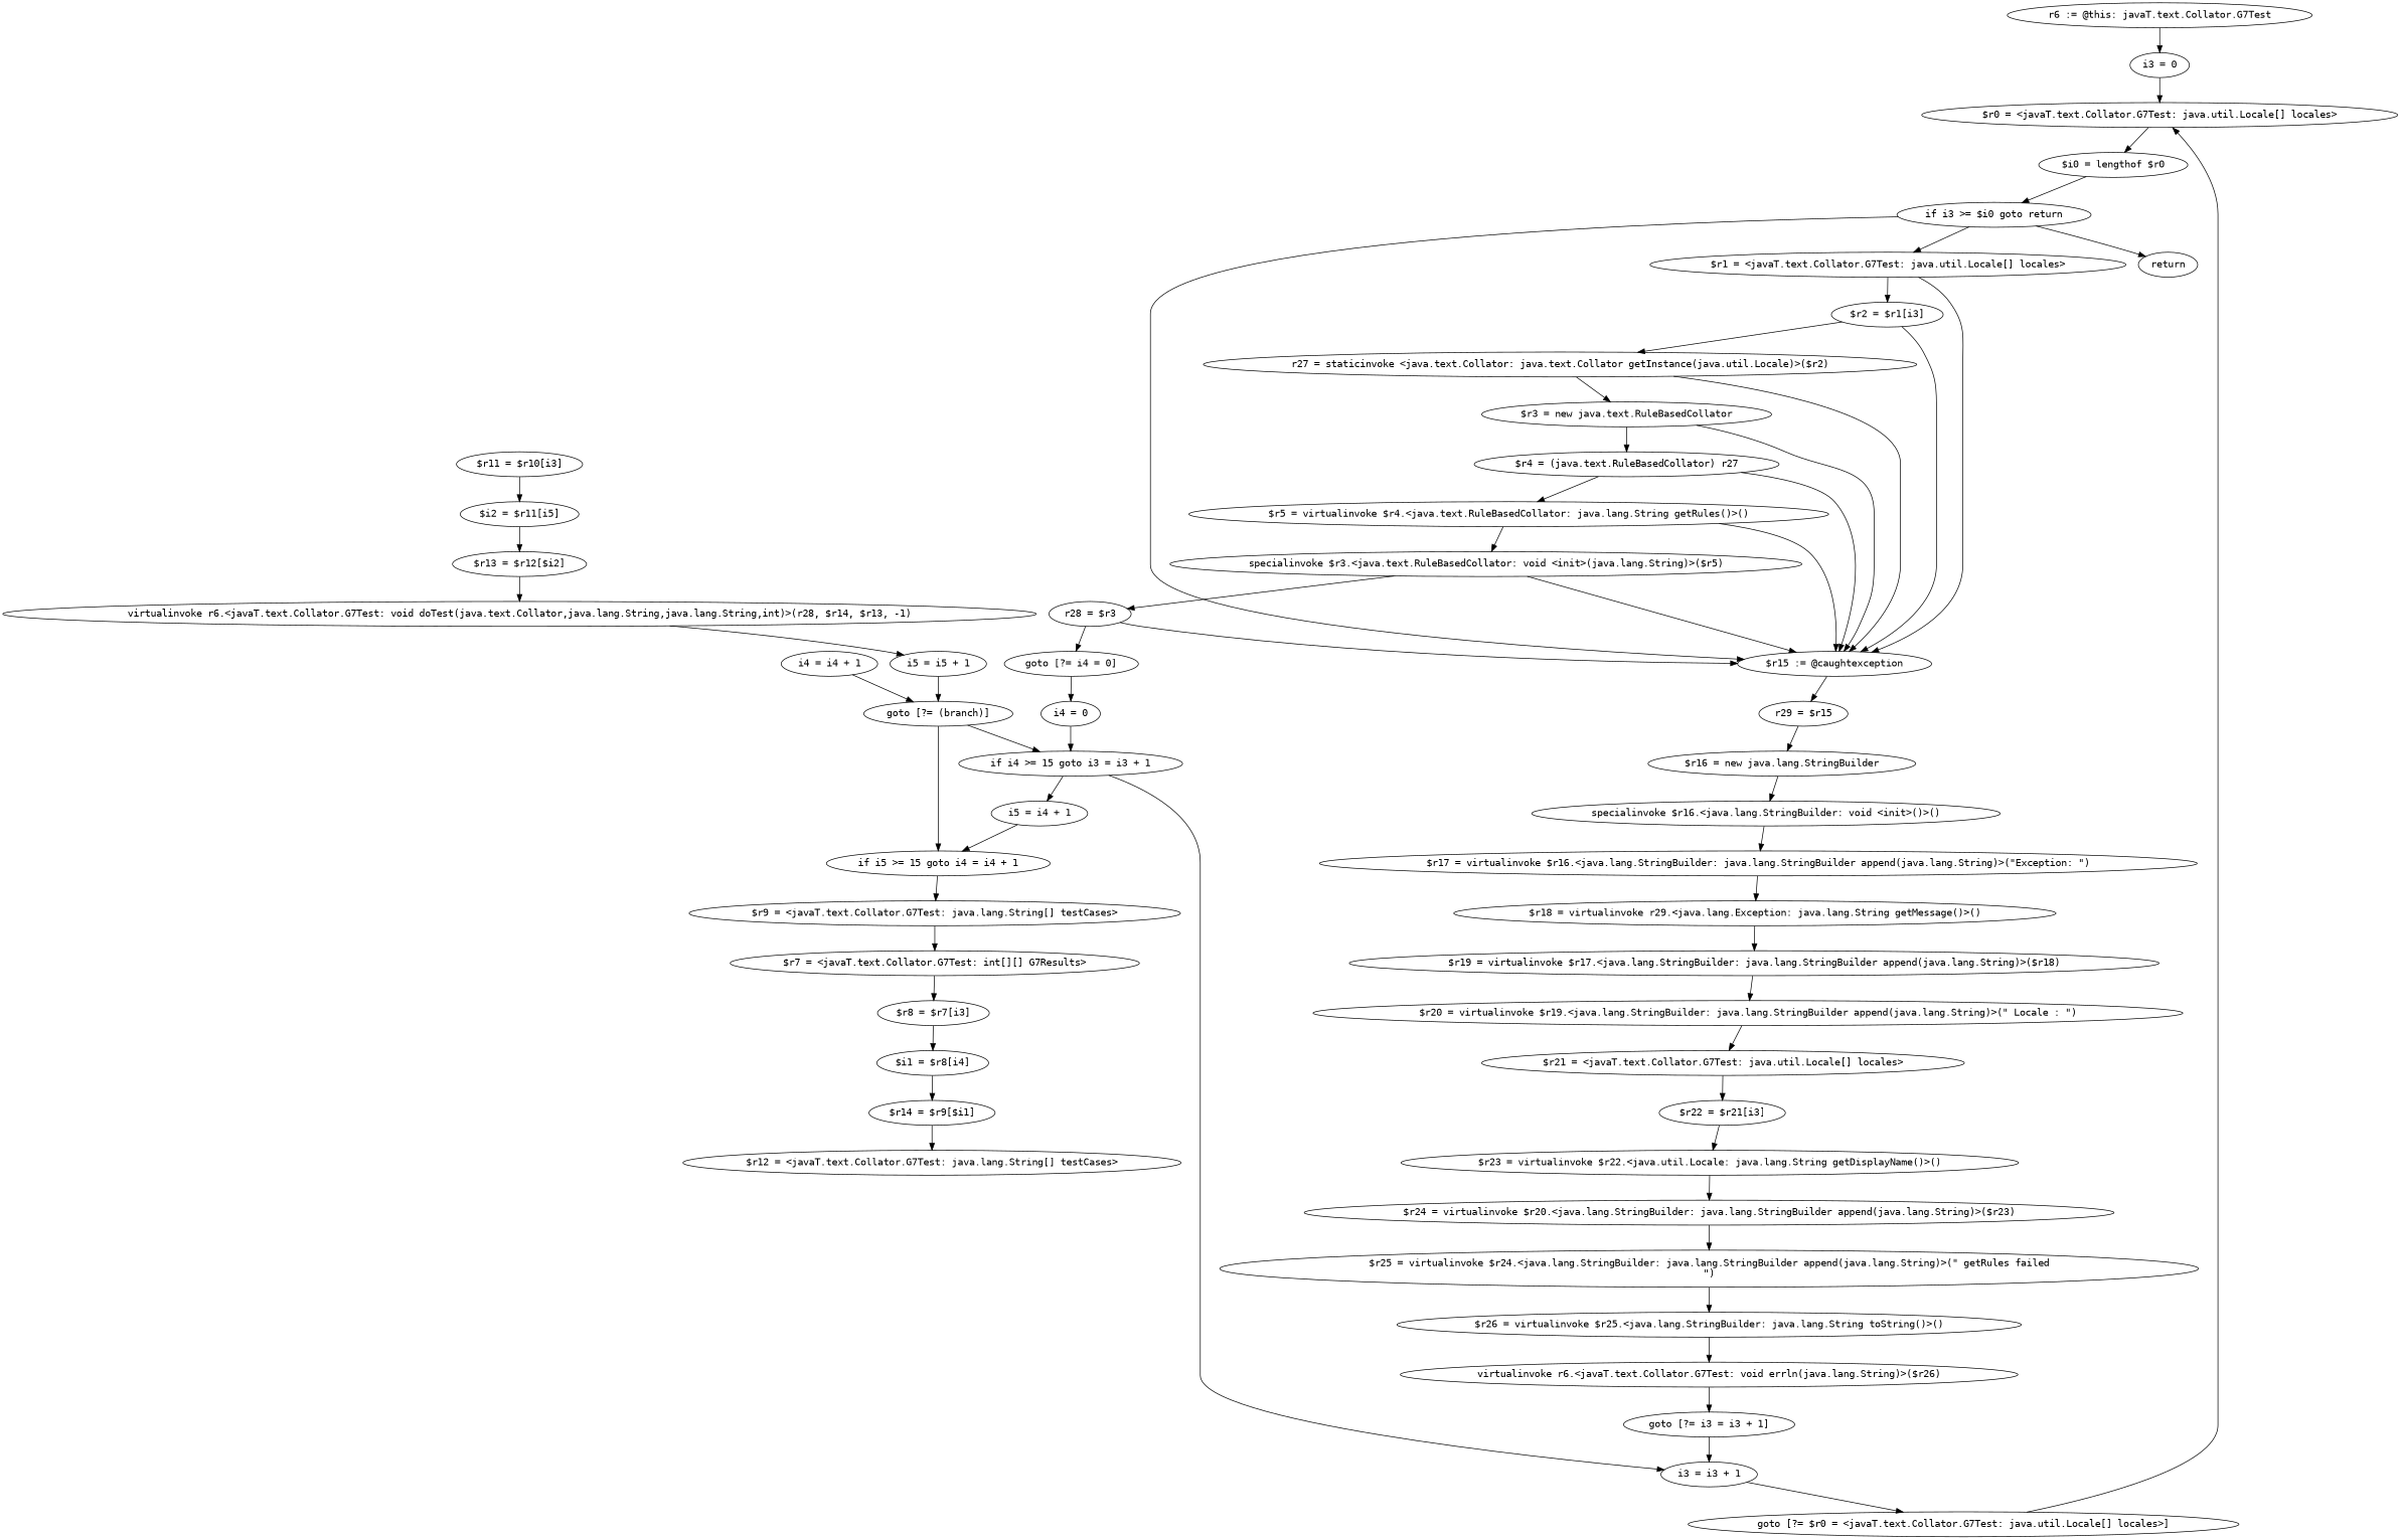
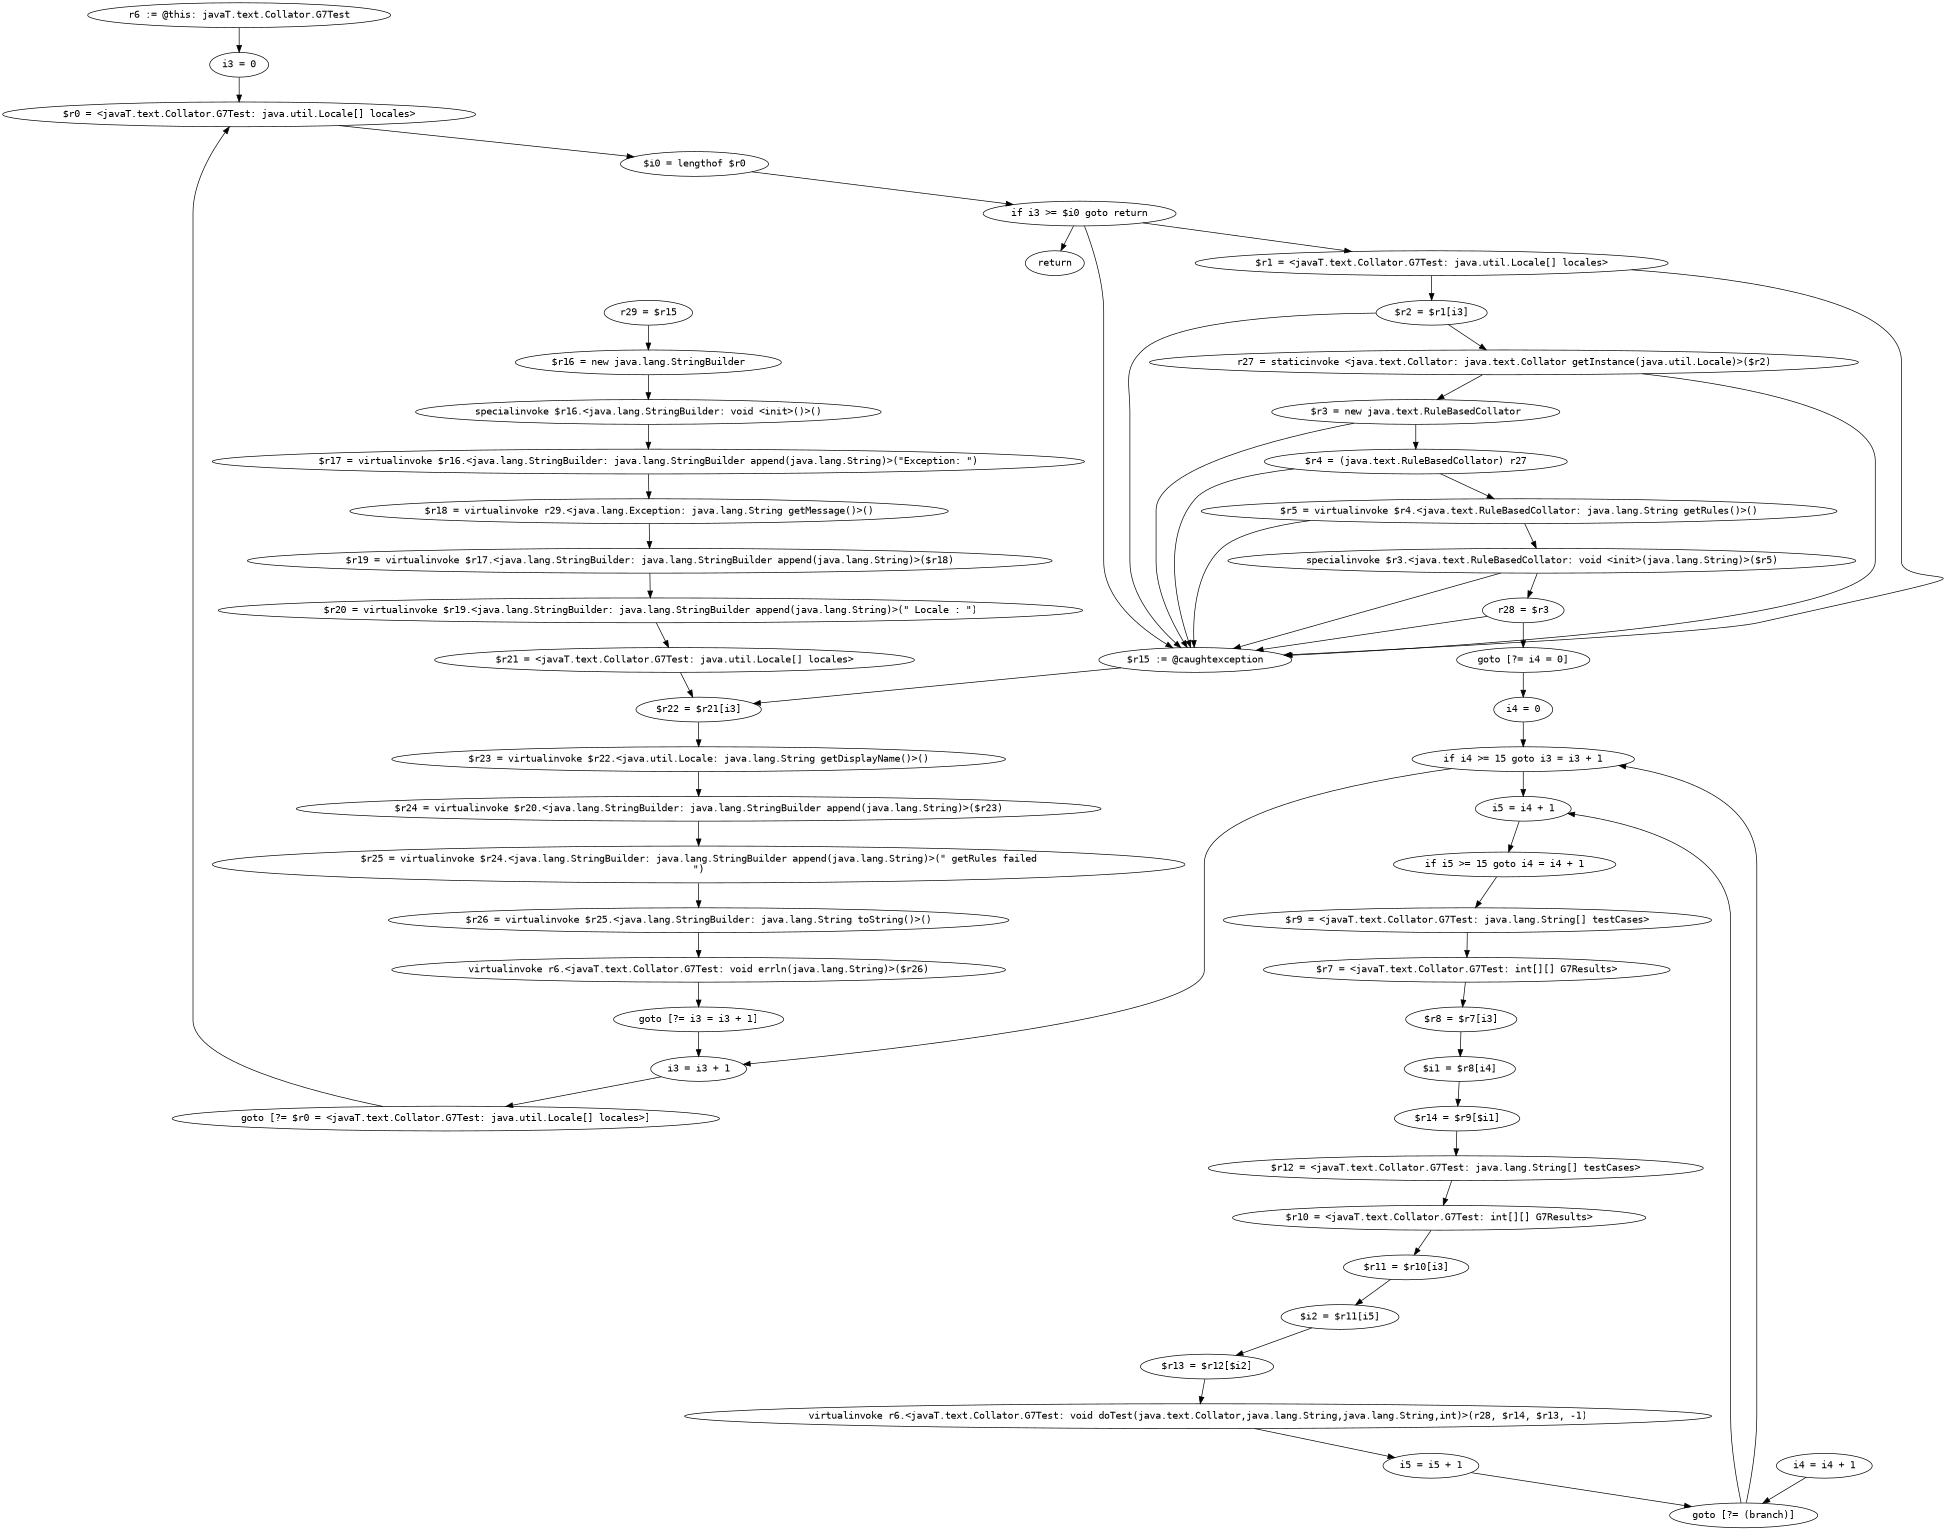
  digraph {
    fontname="DejaVu Sans Mono"
    node [fontname="DejaVu Sans Mono"]
    edge [fontname="DejaVu Sans Mono"]
    "r6 := @this: javaT.text.Collator.G7Test"
    "i3 = 0"
    "$r0 = <javaT.text.Collator.G7Test: java.util.Locale[] locales>"
    "$i0 = lengthof $r0"
    "if i3 >= $i0 goto return"
    "$r1 = <javaT.text.Collator.G7Test: java.util.Locale[] locales>"
    "$r15 := @caughtexception"
    return
    "$r2 = $r1[i3]"
    "r29 = $r15"
    "r27 = staticinvoke <java.text.Collator: java.text.Collator getInstance(java.util.Locale)>($r2)"
    "$r3 = new java.text.RuleBasedCollator"
    "$r4 = (java.text.RuleBasedCollator) r27"
    "$r5 = virtualinvoke $r4.<java.text.RuleBasedCollator: java.lang.String getRules()>()"
    "specialinvoke $r3.<java.text.RuleBasedCollator: void <init>(java.lang.String)>($r5)"
    "r28 = $r3"
    "goto [?= i4 = 0]"
    "i4 = 0"
    "if i4 >= 15 goto i3 = i3 + 1"
    "$r16 = new java.lang.StringBuilder"
    "specialinvoke $r16.<java.lang.StringBuilder: void <init>()>()"
    "$r17 = virtualinvoke $r16.<java.lang.StringBuilder: java.lang.StringBuilder append(java.lang.String)>(\"Exception: \")"
    "$r18 = virtualinvoke r29.<java.lang.Exception: java.lang.String getMessage()>()"
    "$r19 = virtualinvoke $r17.<java.lang.StringBuilder: java.lang.StringBuilder append(java.lang.String)>($r18)"
    "$r20 = virtualinvoke $r19.<java.lang.StringBuilder: java.lang.StringBuilder append(java.lang.String)>(\" Locale : \")"
    "$r21 = <javaT.text.Collator.G7Test: java.util.Locale[] locales>"
    "$r22 = $r21[i3]"
    "$r23 = virtualinvoke $r22.<java.util.Locale: java.lang.String getDisplayName()>()"
    "$r24 = virtualinvoke $r20.<java.lang.StringBuilder: java.lang.StringBuilder append(java.lang.String)>($r23)"
    "$r25 = virtualinvoke $r24.<java.lang.StringBuilder: java.lang.StringBuilder append(java.lang.String)>(\" getRules failed\n\")"
    "$r26 = virtualinvoke $r25.<java.lang.StringBuilder: java.lang.String toString()>()"
    "virtualinvoke r6.<javaT.text.Collator.G7Test: void errln(java.lang.String)>($r26)"
    "goto [?= i3 = i3 + 1]"
    "i3 = i3 + 1"
    "goto [?= $r0 = <javaT.text.Collator.G7Test: java.util.Locale[] locales>]"
    "i5 = i4 + 1"
    "if i5 >= 15 goto i4 = i4 + 1"
    "$r9 = <javaT.text.Collator.G7Test: java.lang.String[] testCases>"
    "$r7 = <javaT.text.Collator.G7Test: int[][] G7Results>"
    "i4 = i4 + 1"
    "goto [?= (branch)]"
    "$r8 = $r7[i3]"
    "$i1 = $r8[i4]"
    "$r14 = $r9[$i1]"
    "$r12 = <javaT.text.Collator.G7Test: java.lang.String[] testCases>"
+   "$r10 = <javaT.text.Collator.G7Test: int[][] G7Results>"
    "$r11 = $r10[i3]"
    "$i2 = $r11[i5]"
    "$r13 = $r12[$i2]"
    "virtualinvoke r6.<javaT.text.Collator.G7Test: void doTest(java.text.Collator,java.lang.String,java.lang.String,int)>(r28, $r14, $r13, -1)"
    "i5 = i5 + 1"
    "r6 := @this: javaT.text.Collator.G7Test" -> "i3 = 0"
    "i3 = 0" -> "$r0 = <javaT.text.Collator.G7Test: java.util.Locale[] locales>"
    "$r0 = <javaT.text.Collator.G7Test: java.util.Locale[] locales>" -> "$i0 = lengthof $r0"
    "$i0 = lengthof $r0" -> "if i3 >= $i0 goto return"
    "if i3 >= $i0 goto return" -> "$r1 = <javaT.text.Collator.G7Test: java.util.Locale[] locales>"
    "if i3 >= $i0 goto return" -> "$r15 := @caughtexception"
    "if i3 >= $i0 goto return" -> return
    "$r1 = <javaT.text.Collator.G7Test: java.util.Locale[] locales>" -> "$r15 := @caughtexception"
    "$r1 = <javaT.text.Collator.G7Test: java.util.Locale[] locales>" -> "$r2 = $r1[i3]"
-   "$r15 := @caughtexception" -> "r29 = $r15"
+   "$r15 := @caughtexception" -> "$r22 = $r21[i3]"
    "$r2 = $r1[i3]" -> "$r15 := @caughtexception"
    "$r2 = $r1[i3]" -> "r27 = staticinvoke <java.text.Collator: java.text.Collator getInstance(java.util.Locale)>($r2)"
    "r29 = $r15" -> "$r16 = new java.lang.StringBuilder"
    "r27 = staticinvoke <java.text.Collator: java.text.Collator getInstance(java.util.Locale)>($r2)" -> "$r15 := @caughtexception"
    "r27 = staticinvoke <java.text.Collator: java.text.Collator getInstance(java.util.Locale)>($r2)" -> "$r3 = new java.text.RuleBasedCollator"
    "$r3 = new java.text.RuleBasedCollator" -> "$r15 := @caughtexception"
    "$r3 = new java.text.RuleBasedCollator" -> "$r4 = (java.text.RuleBasedCollator) r27"
    "$r4 = (java.text.RuleBasedCollator) r27" -> "$r15 := @caughtexception"
    "$r4 = (java.text.RuleBasedCollator) r27" -> "$r5 = virtualinvoke $r4.<java.text.RuleBasedCollator: java.lang.String getRules()>()"
    "$r5 = virtualinvoke $r4.<java.text.RuleBasedCollator: java.lang.String getRules()>()" -> "$r15 := @caughtexception"
    "$r5 = virtualinvoke $r4.<java.text.RuleBasedCollator: java.lang.String getRules()>()" -> "specialinvoke $r3.<java.text.RuleBasedCollator: void <init>(java.lang.String)>($r5)"
    "specialinvoke $r3.<java.text.RuleBasedCollator: void <init>(java.lang.String)>($r5)" -> "$r15 := @caughtexception"
    "specialinvoke $r3.<java.text.RuleBasedCollator: void <init>(java.lang.String)>($r5)" -> "r28 = $r3"
    "r28 = $r3" -> "$r15 := @caughtexception"
    "r28 = $r3" -> "goto [?= i4 = 0]"
    "goto [?= i4 = 0]" -> "i4 = 0"
    "i4 = 0" -> "if i4 >= 15 goto i3 = i3 + 1"
    "if i4 >= 15 goto i3 = i3 + 1" -> "i3 = i3 + 1"
    "if i4 >= 15 goto i3 = i3 + 1" -> "i5 = i4 + 1"
    "$r16 = new java.lang.StringBuilder" -> "specialinvoke $r16.<java.lang.StringBuilder: void <init>()>()"
    "specialinvoke $r16.<java.lang.StringBuilder: void <init>()>()" -> "$r17 = virtualinvoke $r16.<java.lang.StringBuilder: java.lang.StringBuilder append(java.lang.String)>(\"Exception: \")"
    "$r17 = virtualinvoke $r16.<java.lang.StringBuilder: java.lang.StringBuilder append(java.lang.String)>(\"Exception: \")" -> "$r18 = virtualinvoke r29.<java.lang.Exception: java.lang.String getMessage()>()"
    "$r18 = virtualinvoke r29.<java.lang.Exception: java.lang.String getMessage()>()" -> "$r19 = virtualinvoke $r17.<java.lang.StringBuilder: java.lang.StringBuilder append(java.lang.String)>($r18)"
    "$r19 = virtualinvoke $r17.<java.lang.StringBuilder: java.lang.StringBuilder append(java.lang.String)>($r18)" -> "$r20 = virtualinvoke $r19.<java.lang.StringBuilder: java.lang.StringBuilder append(java.lang.String)>(\" Locale : \")"
    "$r20 = virtualinvoke $r19.<java.lang.StringBuilder: java.lang.StringBuilder append(java.lang.String)>(\" Locale : \")" -> "$r21 = <javaT.text.Collator.G7Test: java.util.Locale[] locales>"
    "$r21 = <javaT.text.Collator.G7Test: java.util.Locale[] locales>" -> "$r22 = $r21[i3]"
    "$r22 = $r21[i3]" -> "$r23 = virtualinvoke $r22.<java.util.Locale: java.lang.String getDisplayName()>()"
    "$r23 = virtualinvoke $r22.<java.util.Locale: java.lang.String getDisplayName()>()" -> "$r24 = virtualinvoke $r20.<java.lang.StringBuilder: java.lang.StringBuilder append(java.lang.String)>($r23)"
    "$r24 = virtualinvoke $r20.<java.lang.StringBuilder: java.lang.StringBuilder append(java.lang.String)>($r23)" -> "$r25 = virtualinvoke $r24.<java.lang.StringBuilder: java.lang.StringBuilder append(java.lang.String)>(\" getRules failed\n\")"
    "$r25 = virtualinvoke $r24.<java.lang.StringBuilder: java.lang.StringBuilder append(java.lang.String)>(\" getRules failed\n\")" -> "$r26 = virtualinvoke $r25.<java.lang.StringBuilder: java.lang.String toString()>()"
    "$r26 = virtualinvoke $r25.<java.lang.StringBuilder: java.lang.String toString()>()" -> "virtualinvoke r6.<javaT.text.Collator.G7Test: void errln(java.lang.String)>($r26)"
    "virtualinvoke r6.<javaT.text.Collator.G7Test: void errln(java.lang.String)>($r26)" -> "goto [?= i3 = i3 + 1]"
    "goto [?= i3 = i3 + 1]" -> "i3 = i3 + 1"
    "i3 = i3 + 1" -> "goto [?= $r0 = <javaT.text.Collator.G7Test: java.util.Locale[] locales>]"
    "goto [?= $r0 = <javaT.text.Collator.G7Test: java.util.Locale[] locales>]" -> "$r0 = <javaT.text.Collator.G7Test: java.util.Locale[] locales>"
    "i5 = i4 + 1" -> "if i5 >= 15 goto i4 = i4 + 1"
    "if i5 >= 15 goto i4 = i4 + 1" -> "$r9 = <javaT.text.Collator.G7Test: java.lang.String[] testCases>"
    "$r9 = <javaT.text.Collator.G7Test: java.lang.String[] testCases>" -> "$r7 = <javaT.text.Collator.G7Test: int[][] G7Results>"
    "$r7 = <javaT.text.Collator.G7Test: int[][] G7Results>" -> "$r8 = $r7[i3]"
    "i4 = i4 + 1" -> "goto [?= (branch)]"
    "goto [?= (branch)]" -> "if i4 >= 15 goto i3 = i3 + 1"
-   "goto [?= (branch)]" -> "if i5 >= 15 goto i4 = i4 + 1"
+   "goto [?= (branch)]" -> "i5 = i4 + 1"
    "$r8 = $r7[i3]" -> "$i1 = $r8[i4]"
    "$i1 = $r8[i4]" -> "$r14 = $r9[$i1]"
    "$r14 = $r9[$i1]" -> "$r12 = <javaT.text.Collator.G7Test: java.lang.String[] testCases>"
+   "$r12 = <javaT.text.Collator.G7Test: java.lang.String[] testCases>" -> "$r10 = <javaT.text.Collator.G7Test: int[][] G7Results>"
+   "$r10 = <javaT.text.Collator.G7Test: int[][] G7Results>" -> "$r11 = $r10[i3]"
    "$r11 = $r10[i3]" -> "$i2 = $r11[i5]"
    "$i2 = $r11[i5]" -> "$r13 = $r12[$i2]"
    "$r13 = $r12[$i2]" -> "virtualinvoke r6.<javaT.text.Collator.G7Test: void doTest(java.text.Collator,java.lang.String,java.lang.String,int)>(r28, $r14, $r13, -1)"
    "virtualinvoke r6.<javaT.text.Collator.G7Test: void doTest(java.text.Collator,java.lang.String,java.lang.String,int)>(r28, $r14, $r13, -1)" -> "i5 = i5 + 1"
    "i5 = i5 + 1" -> "goto [?= (branch)]"
  }
